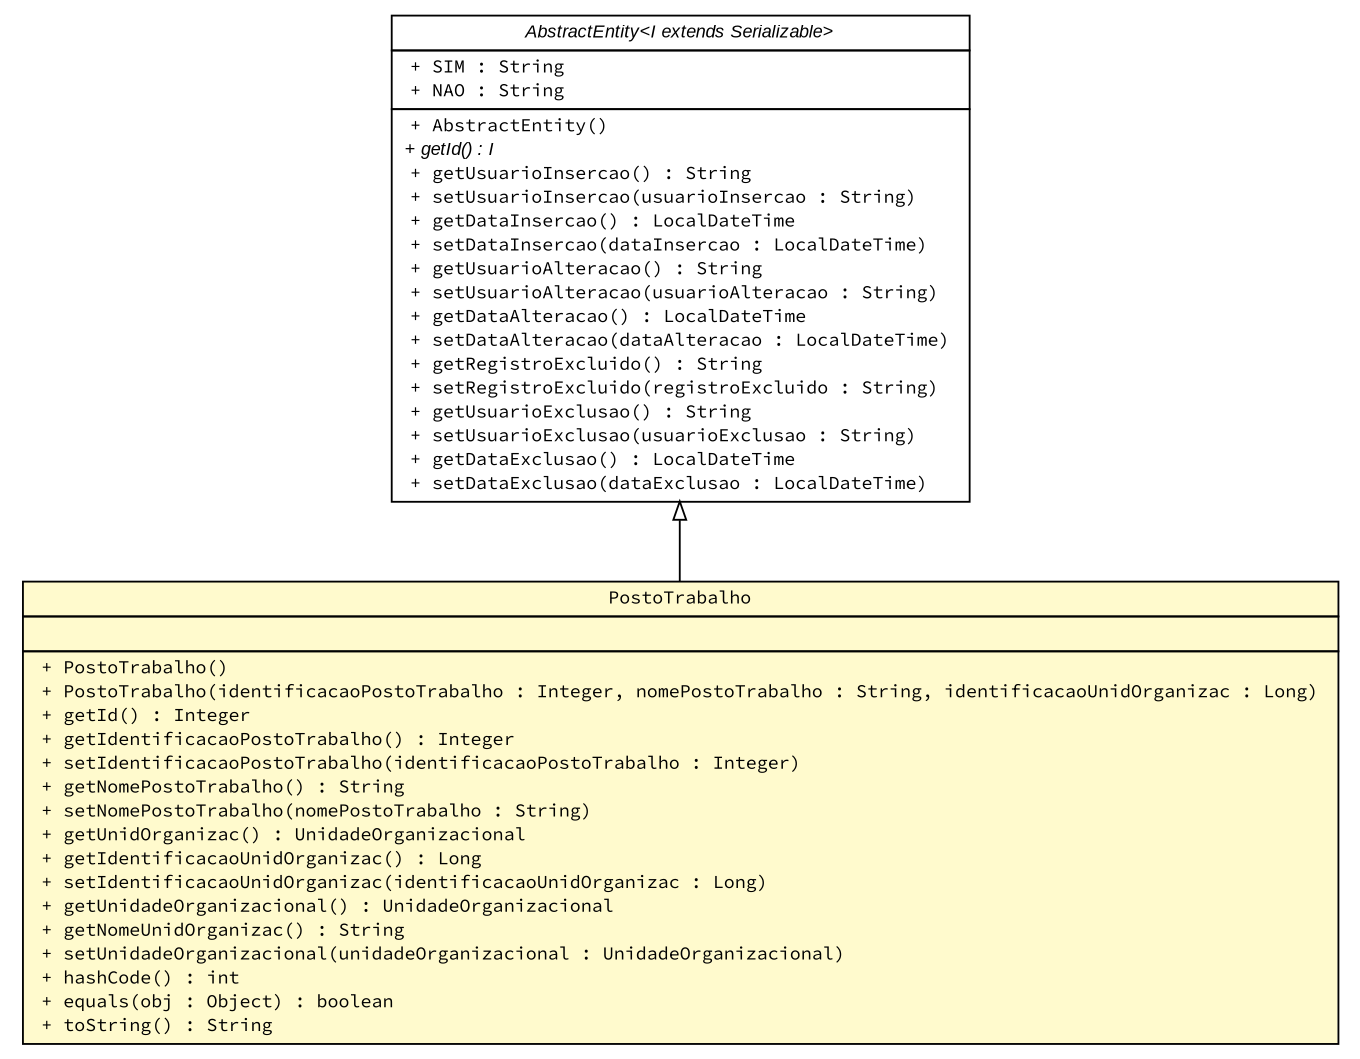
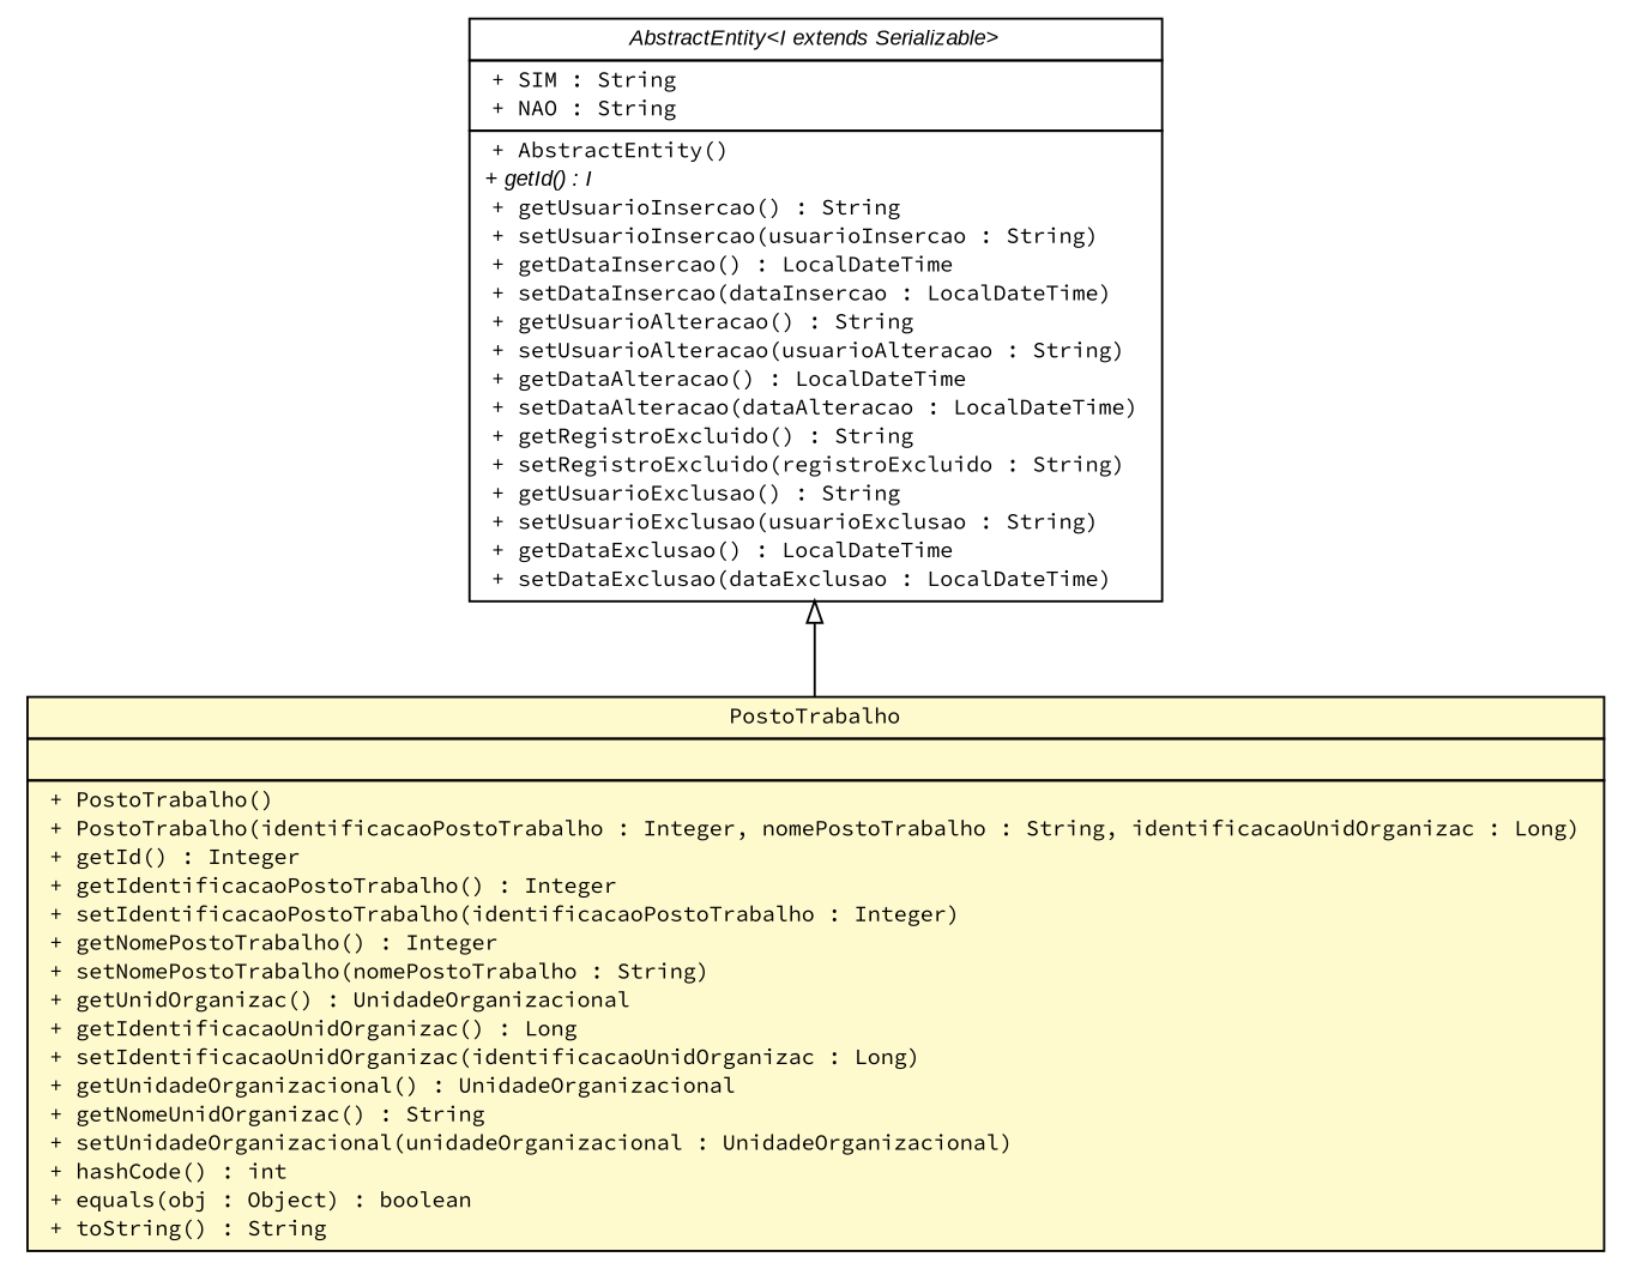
  digraph {
    nodesep=0.25
    ranksep=0.5
    fontname="Source Code Pro"
    node [fontcolor=black fontname="Source Code Pro" fontsize=10.0 shape=plaintext]
    n1 [label=<<table title="br.gov.to.sefaz.persistence.entity.AbstractEntity" border="0" cellborder="1" cellspacing="0" cellpadding="2" port="p" href="../../../persistence/entity/AbstractEntity.html"> 		<tr><td><table border="0" cellspacing="0" cellpadding="1"> <tr><td align="center" balign="center"><font face="arial italic"> AbstractEntity&lt;I extends Serializable&gt; </font></td></tr> 		</table></td></tr> 		<tr><td><table border="0" cellspacing="0" cellpadding="1"> <tr><td align="left" balign="left"> + SIM : String </td></tr> <tr><td align="left" balign="left"> + NAO : String </td></tr> 		</table></td></tr> 		<tr><td><table border="0" cellspacing="0" cellpadding="1"> <tr><td align="left" balign="left"> + AbstractEntity() </td></tr> <tr><td align="left" balign="left"><font face="arial italic" point-size="10.0"> + getId() : I </font></td></tr> <tr><td align="left" balign="left"> + getUsuarioInsercao() : String </td></tr> <tr><td align="left" balign="left"> + setUsuarioInsercao(usuarioInsercao : String) </td></tr> <tr><td align="left" balign="left"> + getDataInsercao() : LocalDateTime </td></tr> <tr><td align="left" balign="left"> + setDataInsercao(dataInsercao : LocalDateTime) </td></tr> <tr><td align="left" balign="left"> + getUsuarioAlteracao() : String </td></tr> <tr><td align="left" balign="left"> + setUsuarioAlteracao(usuarioAlteracao : String) </td></tr> <tr><td align="left" balign="left"> + getDataAlteracao() : LocalDateTime </td></tr> <tr><td align="left" balign="left"> + setDataAlteracao(dataAlteracao : LocalDateTime) </td></tr> <tr><td align="left" balign="left"> + getRegistroExcluido() : String </td></tr> <tr><td align="left" balign="left"> + setRegistroExcluido(registroExcluido : String) </td></tr> <tr><td align="left" balign="left"> + getUsuarioExclusao() : String </td></tr> <tr><td align="left" balign="left"> + setUsuarioExclusao(usuarioExclusao : String) </td></tr> <tr><td align="left" balign="left"> + getDataExclusao() : LocalDateTime </td></tr> <tr><td align="left" balign="left"> + setDataExclusao(dataExclusao : LocalDateTime) </td></tr> 		</table></td></tr> 		</table>>]
-   n2 [label=<<table title="br.gov.to.sefaz.seg.persistence.entity.PostoTrabalho" border="0" cellborder="1" cellspacing="0" cellpadding="2" port="p" bgcolor="lemonChiffon" href="./PostoTrabalho.html"> 		<tr><td><table border="0" cellspacing="0" cellpadding="1"> <tr><td align="center" balign="center"> PostoTrabalho </td></tr> 		</table></td></tr> 		<tr><td><table border="0" cellspacing="0" cellpadding="1"> <tr><td align="left" balign="left">  </td></tr> 		</table></td></tr> 		<tr><td><table border="0" cellspacing="0" cellpadding="1"> <tr><td align="left" balign="left"> + PostoTrabalho() </td></tr> <tr><td align="left" balign="left"> + PostoTrabalho(identificacaoPostoTrabalho : Integer, nomePostoTrabalho : String, identificacaoUnidOrganizac : Long) </td></tr> <tr><td align="left" balign="left"> + getId() : Integer </td></tr> <tr><td align="left" balign="left"> + getIdentificacaoPostoTrabalho() : Integer </td></tr> <tr><td align="left" balign="left"> + setIdentificacaoPostoTrabalho(identificacaoPostoTrabalho : Integer) </td></tr> <tr><td align="left" balign="left"> + getNomePostoTrabalho() : String </td></tr> <tr><td align="left" balign="left"> + setNomePostoTrabalho(nomePostoTrabalho : String) </td></tr> <tr><td align="left" balign="left"> + getUnidOrganizac() : UnidadeOrganizacional </td></tr> <tr><td align="left" balign="left"> + getIdentificacaoUnidOrganizac() : Long </td></tr> <tr><td align="left" balign="left"> + setIdentificacaoUnidOrganizac(identificacaoUnidOrganizac : Long) </td></tr> <tr><td align="left" balign="left"> + getUnidadeOrganizacional() : UnidadeOrganizacional </td></tr> <tr><td align="left" balign="left"> + getNomeUnidOrganizac() : String </td></tr> <tr><td align="left" balign="left"> + setUnidadeOrganizacional(unidadeOrganizacional : UnidadeOrganizacional) </td></tr> <tr><td align="left" balign="left"> + hashCode() : int </td></tr> <tr><td align="left" balign="left"> + equals(obj : Object) : boolean </td></tr> <tr><td align="left" balign="left"> + toString() : String </td></tr> 		</table></td></tr> 		</table>>]
+   n2 [label=<<table title="br.gov.to.sefaz.seg.persistence.entity.PostoTrabalho" border="0" cellborder="1" cellspacing="0" cellpadding="2" port="p" bgcolor="lemonChiffon" href="./PostoTrabalho.html"> 		<tr><td><table border="0" cellspacing="0" cellpadding="1"> <tr><td align="center" balign="center"> PostoTrabalho </td></tr> 		</table></td></tr> 		<tr><td><table border="0" cellspacing="0" cellpadding="1"> <tr><td align="left" balign="left">  </td></tr> 		</table></td></tr> 		<tr><td><table border="0" cellspacing="0" cellpadding="1"> <tr><td align="left" balign="left"> + PostoTrabalho() </td></tr> <tr><td align="left" balign="left"> + PostoTrabalho(identificacaoPostoTrabalho : Integer, nomePostoTrabalho : String, identificacaoUnidOrganizac : Long) </td></tr> <tr><td align="left" balign="left"> + getId() : Integer </td></tr> <tr><td align="left" balign="left"> + getIdentificacaoPostoTrabalho() : Integer </td></tr> <tr><td align="left" balign="left"> + setIdentificacaoPostoTrabalho(identificacaoPostoTrabalho : Integer) </td></tr> <tr><td align="left" balign="left"> + getNomePostoTrabalho() : Integer </td></tr> <tr><td align="left" balign="left"> + setNomePostoTrabalho(nomePostoTrabalho : String) </td></tr> <tr><td align="left" balign="left"> + getUnidOrganizac() : UnidadeOrganizacional </td></tr> <tr><td align="left" balign="left"> + getIdentificacaoUnidOrganizac() : Long </td></tr> <tr><td align="left" balign="left"> + setIdentificacaoUnidOrganizac(identificacaoUnidOrganizac : Long) </td></tr> <tr><td align="left" balign="left"> + getUnidadeOrganizacional() : UnidadeOrganizacional </td></tr> <tr><td align="left" balign="left"> + getNomeUnidOrganizac() : String </td></tr> <tr><td align="left" balign="left"> + setUnidadeOrganizacional(unidadeOrganizacional : UnidadeOrganizacional) </td></tr> <tr><td align="left" balign="left"> + hashCode() : int </td></tr> <tr><td align="left" balign="left"> + equals(obj : Object) : boolean </td></tr> <tr><td align="left" balign="left"> + toString() : String </td></tr> 		</table></td></tr> 		</table>>]
    n1 -> n2 [arrowtail=empty dir=back fontname="Source Code Pro" fontsize=10 headport=p labelfontname=arial labelfontsize=10 tailport=p]
  }
